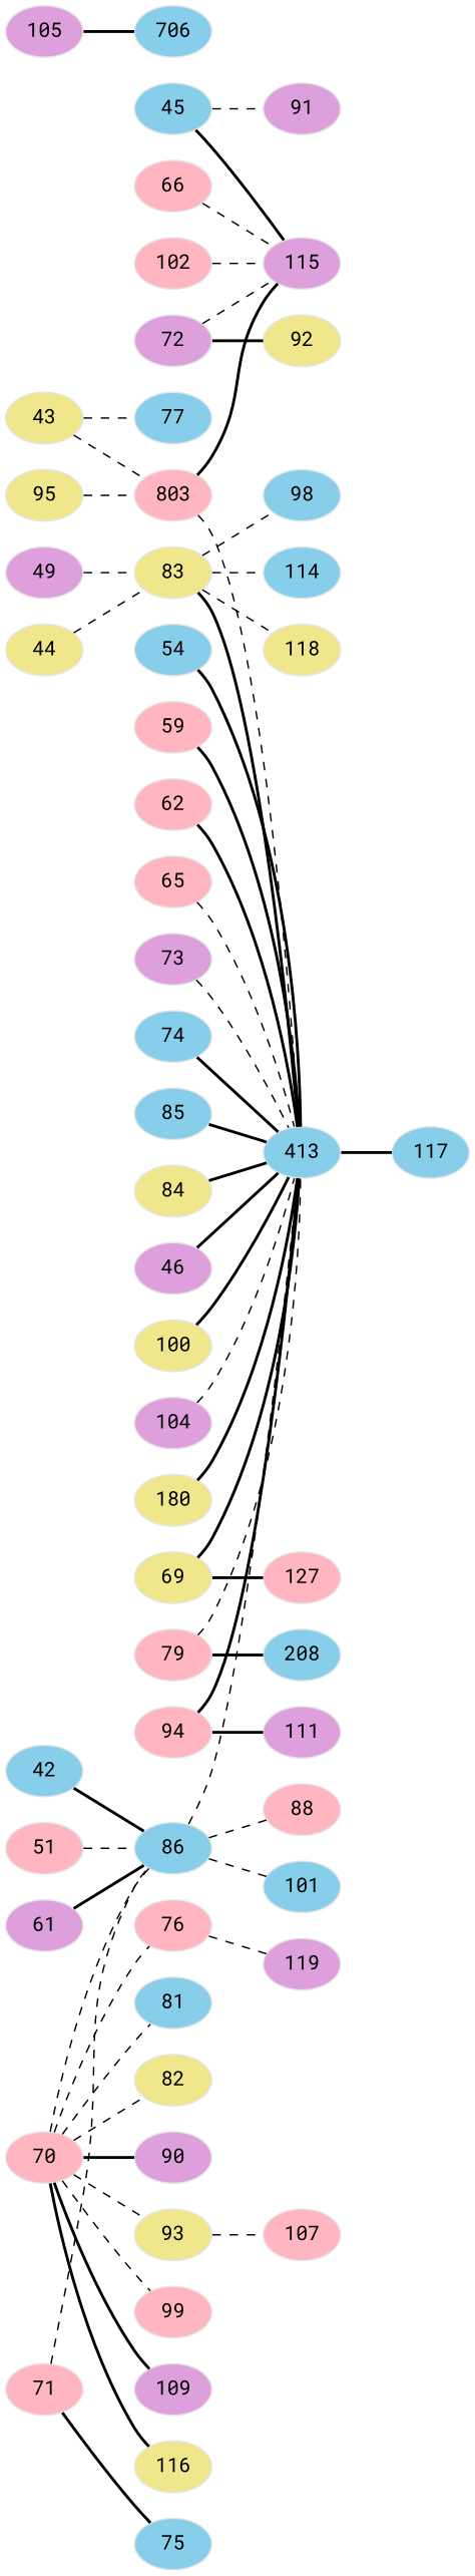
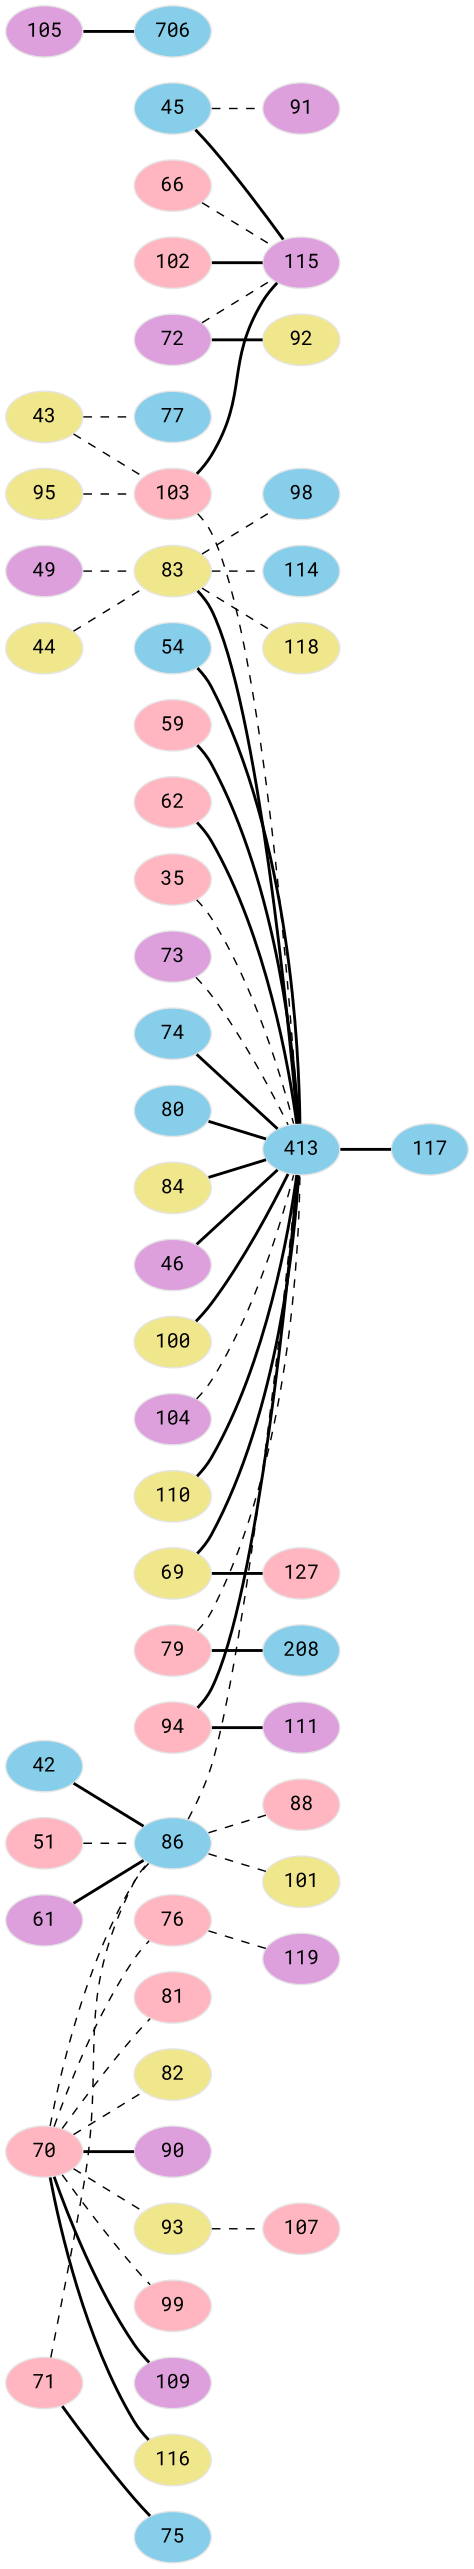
  graph {
    fontname="Roboto Mono"
    rankdir=LR
    node [color=gray90 fillcolor=lightpink fontname="Roboto Mono" style=filled]
    edge [fontname="Roboto Mono" style=dashed]
    86 [fillcolor=skyblue super="+3+7+12+60+36+57+39+41"]
    n2 [fillcolor=skyblue label=413 super="+23+63+78+87+112+33+40"]
    88
-   101 [fillcolor=skyblue]
+   101 [fillcolor=khaki]
    42 [fillcolor=skyblue]
    43 [fillcolor=khaki super="+29"]
    77 [fillcolor=skyblue]
-   103 [super="+17" label=803]
+   103 [super="+17"]
    115 [fillcolor=plum super="+34+52+55+56"]
    83 [fillcolor=khaki super="+14+24+27"]
    98 [fillcolor=skyblue]
    114 [fillcolor=skyblue]
    118 [fillcolor=khaki]
    44 [fillcolor=khaki]
    91 [fillcolor=plum]
    45 [fillcolor=skyblue]
    49 [fillcolor=plum]
    51
    117 [fillcolor=skyblue]
    54 [fillcolor=skyblue]
    59
    61 [fillcolor=plum]
    62
-   65
+   65 [label=35]
    66
    69 [fillcolor=khaki]
    n27 [label=127]
    70 [super="+48+30+53+58+68"]
    76
-   81 [fillcolor=skyblue]
+   81
    82 [fillcolor=khaki]
    90 [fillcolor=plum]
    93 [fillcolor=khaki]
    99
    109 [fillcolor=plum]
    116 [fillcolor=khaki]
    119 [fillcolor=plum]
    107
    71
    75 [fillcolor=skyblue]
    72 [fillcolor=plum]
    92 [fillcolor=khaki]
    73 [fillcolor=plum]
    74 [fillcolor=skyblue]
    105 [fillcolor=plum]
    n46 [fillcolor=skyblue label=706]
    79
    n48 [fillcolor=skyblue label=208]
-   80 [fillcolor=skyblue label=85]
+   80 [fillcolor=skyblue]
    84 [fillcolor=khaki]
    94
    111 [fillcolor=plum]
    95 [fillcolor=khaki]
    n54 [fillcolor=plum label=46]
    100 [fillcolor=khaki]
    102
    104 [fillcolor=plum]
-   110 [fillcolor=khaki label=180]
+   110 [fillcolor=khaki]
    86 -- n2
    86 -- 88
    86 -- 101
    n2 -- 117 [style=bold]
    42 -- 86 [style=bold]
    43 -- 77
    43 -- 103
    103 -- n2
    103 -- 115 [style=bold]
    83 -- n2 [style=bold]
    83 -- 98
    83 -- 114
    83 -- 118
    44 -- 83
    45 -- 115 [style=bold]
    45 -- 91
    49 -- 83
    51 -- 86
    54 -- n2 [style=bold]
    59 -- n2 [style=bold]
    61 -- 86 [style=bold]
    62 -- n2 [style=bold]
    65 -- n2
    66 -- 115
    69 -- n2 [style=bold]
    69 -- n27 [style=bold]
    70 -- 86
    70 -- 76
    70 -- 81
    70 -- 82
    70 -- 90 [style=bold]
    70 -- 93
    70 -- 99
    70 -- 109 [style=bold]
    70 -- 116 [style=bold]
    76 -- 119
    93 -- 107
    71 -- 86
    71 -- 75 [style=bold]
    72 -- 115
    72 -- 92 [style=bold]
    73 -- n2
    74 -- n2 [style=bold]
    105 -- n46 [style=bold]
    79 -- n2
    79 -- n48 [style=bold]
    80 -- n2 [style=bold]
    84 -- n2 [style=bold]
    94 -- n2 [style=bold]
    94 -- 111 [style=bold]
    95 -- 103
    n54 -- n2 [style=bold]
    100 -- n2 [style=bold]
-   102 -- 115
+   102 -- 115 [style=bold]
    104 -- n2
    110 -- n2 [style=bold]
  }
